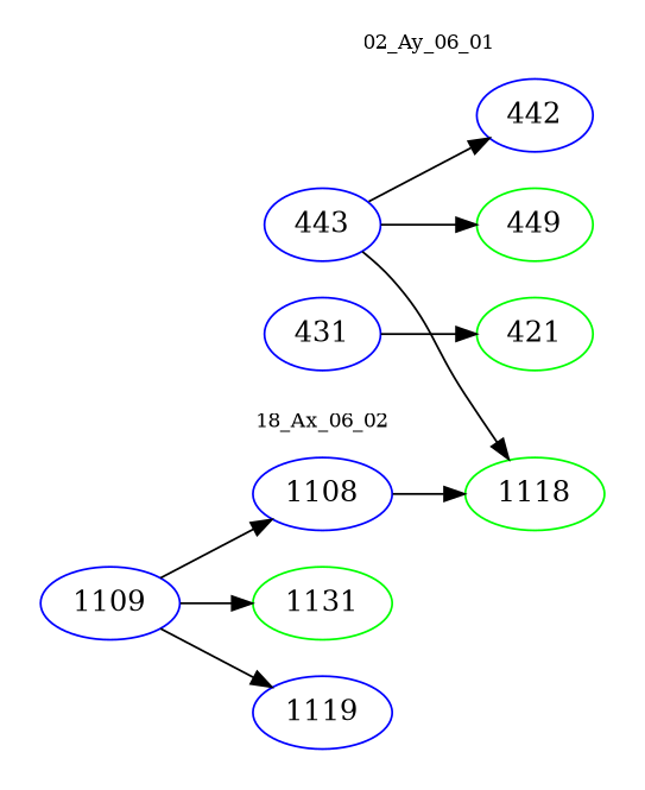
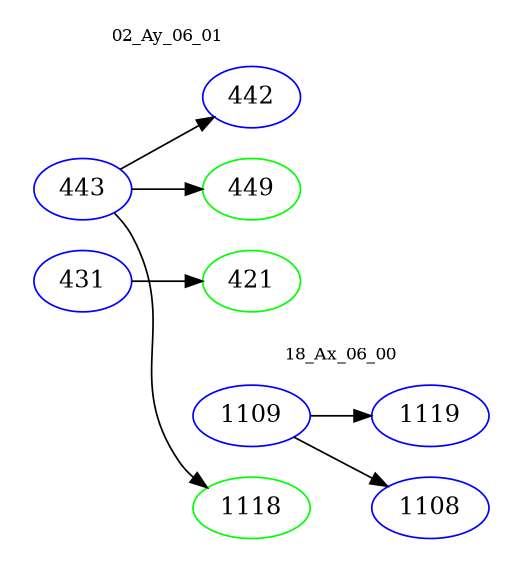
  digraph {
    rankdir=LR
    node [color=blue]
    edge [color=black]
    n1 [label=443]
    n2 [label=431]
    n3 [color=green label=449]
    n4 [label=442]
    n5 [color=green label=421]
    n6 [label=1109]
    n7 [label=1108]
    n8 [label=1119]
-   n9 [color=green label=1131]
    n10 [color=green label=1118]
    subgraph cluster_1 {
      color=white
      fontsize=10
      label="02_Ay_06_01"
      n1
      n2
      n3
      n4
      n5
    }
    subgraph cluster_2 {
      color=white
      fontsize=10
-     label="18_Ax_06_02"
+     label="18_Ax_06_00"
      n6
      n7
      n8
-     n9
      n10
    }
    n1 -> n3
    n1 -> n4
    n1 -> n10
    n2 -> n5
    n6 -> n7
    n6 -> n8
-   n6 -> n9
-   n7 -> n10
  }
